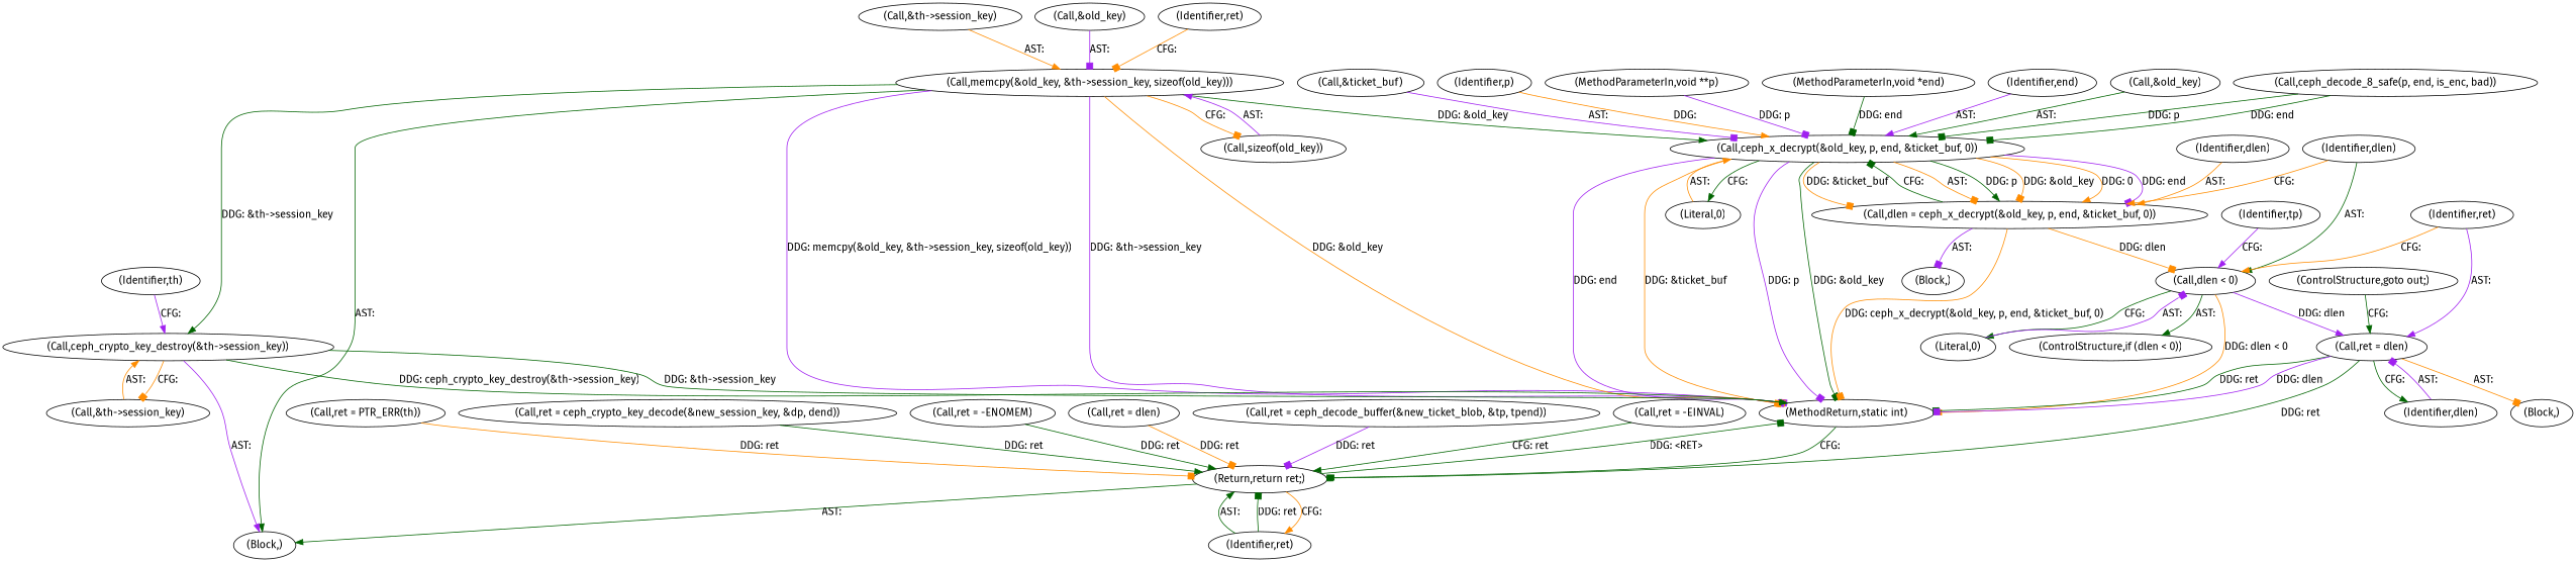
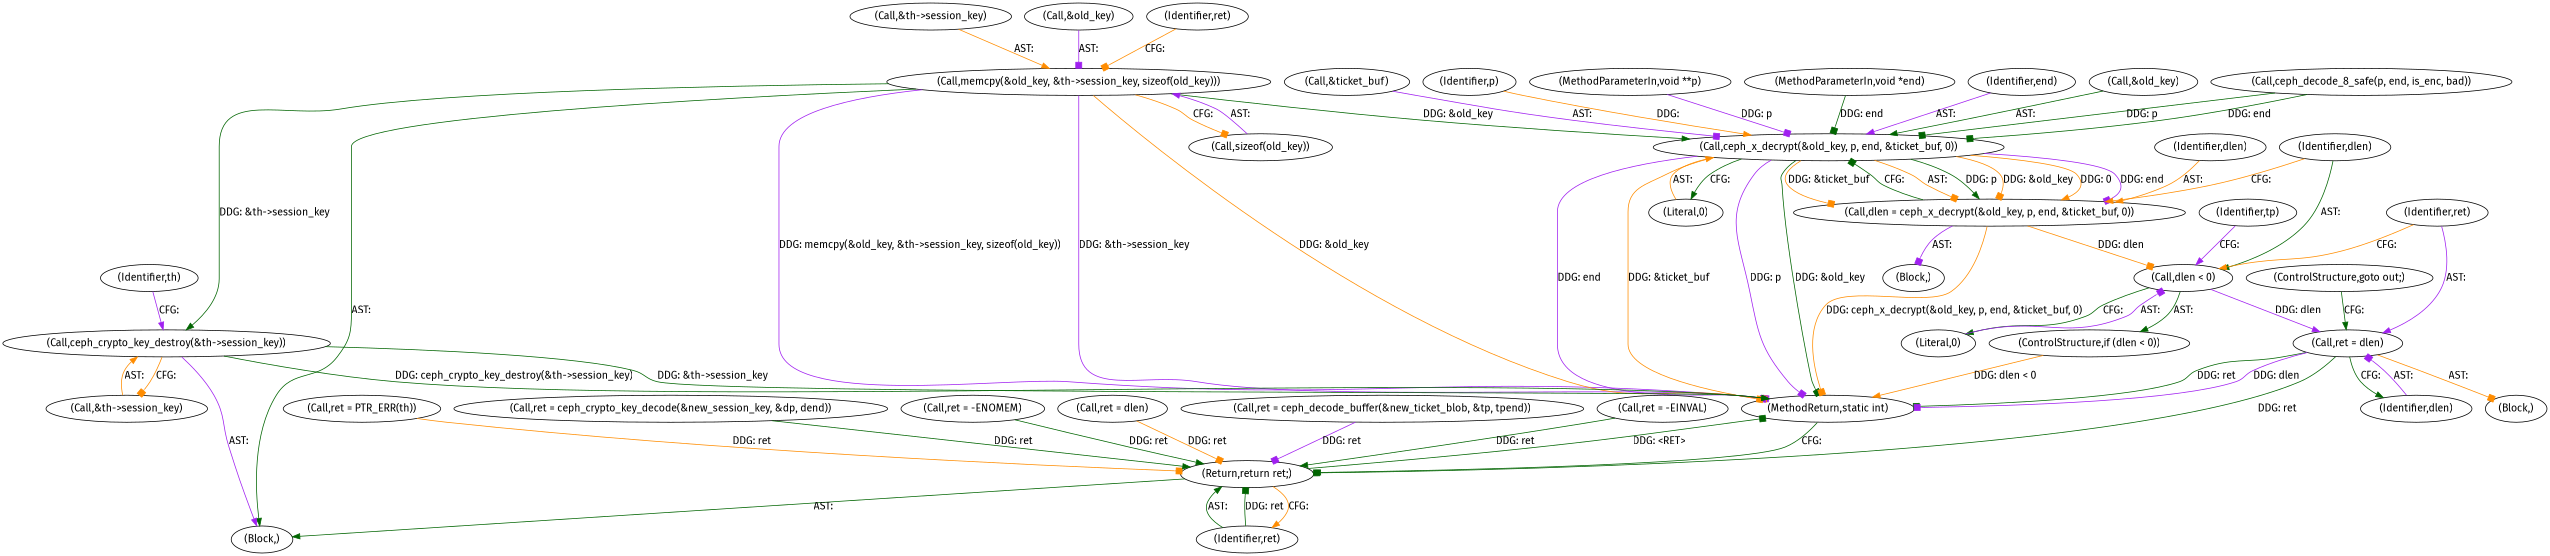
  digraph {
    fontname="Fira Sans"
    node [fontname="Fira Sans"]
    edge [arrowhead=normal color=darkgreen fontname="Fira Sans"]
    n1 [label="(Call,memcpy(&old_key, &th->session_key, sizeof(old_key)))"]
    n2 [label="(Call,ceph_x_decrypt(&old_key, p, end, &ticket_buf, 0))"]
    n3 [label="(Call,ceph_crypto_key_destroy(&th->session_key))"]
    n4 [label="(MethodReturn,static int)"]
    n5 [label="(Block,)"]
    n6 [label="(Call,sizeof(old_key))"]
    n7 [label="(Call,dlen = ceph_x_decrypt(&old_key, p, end, &ticket_buf, 0))"]
    n8 [label="(Literal,0)"]
    n9 [label="(Call,&th->session_key)"]
    n10 [label="(Return,return ret;)"]
    n11 [label="(Call,dlen < 0)"]
    n12 [label="(Block,)"]
    n13 [label="(Call,ret = dlen)"]
    n14 [label="(Literal,0)"]
    n15 [label="(ControlStructure,if (dlen < 0))"]
    n16 [label="(Identifier,dlen)"]
    n17 [label="(Block,)"]
    n18 [label="(Identifier,ret)"]
    n19 [label="(MethodParameterIn,void **p)"]
    n20 [label="(Call,&th->session_key)"]
    n21 [label="(MethodParameterIn,void *end)"]
    n22 [label="(Identifier,end)"]
    n23 [label="(Call,ret = PTR_ERR(th))"]
    n24 [label="(ControlStructure,goto out;)"]
    n25 [label="(Call,ret = ceph_crypto_key_decode(&new_session_key, &dp, dend))"]
    n26 [label="(Call,&old_key)"]
    n27 [label="(Identifier,dlen)"]
    n28 [label="(Identifier,dlen)"]
    n29 [label="(Call,ceph_decode_8_safe(p, end, is_enc, bad))"]
    n30 [label="(Call,ret = -ENOMEM)"]
    n31 [label="(Identifier,ret)"]
    n32 [label="(Identifier,th)"]
    n33 [label="(Call,&old_key)"]
    n34 [label="(Call,ret = dlen)"]
    n35 [label="(Call,ret = ceph_decode_buffer(&new_ticket_blob, &tp, tpend))"]
    n36 [label="(Call,ret = -EINVAL)"]
    n37 [label="(Identifier,ret)"]
    n38 [label="(Identifier,tp)"]
    n39 [label="(Call,&ticket_buf)"]
    n40 [label="(Identifier,p)"]
    n1 -> n2 [label="DDG: &old_key"]
    n1 -> n3 [label="DDG: &th->session_key"]
    n1 -> n4 [color=purple label="DDG: memcpy(&old_key, &th->session_key, sizeof(old_key))"]
    n1 -> n4 [arrowhead=box color=purple label="DDG: &th->session_key"]
    n1 -> n4 [arrowhead=box color=darkorange label="DDG: &old_key"]
    n1 -> n5 [label="AST: "]
    n1 -> n6 [arrowhead=box color=darkorange label="CFG: "]
    n2 -> n4 [arrowhead=box color=purple label="DDG: end"]
    n2 -> n4 [arrowhead=box color=darkorange label="DDG: &ticket_buf"]
    n2 -> n4 [arrowhead=box color=purple label="DDG: p"]
    n2 -> n4 [arrowhead=box label="DDG: &old_key"]
    n2 -> n7 [arrowhead=box color=darkorange label="AST: "]
    n2 -> n7 [label="DDG: p"]
    n2 -> n7 [arrowhead=box color=darkorange label="DDG: &old_key"]
    n2 -> n7 [color=darkorange label="DDG: 0"]
    n2 -> n7 [arrowhead=box color=purple label="DDG: end"]
    n2 -> n7 [arrowhead=box color=darkorange label="DDG: &ticket_buf"]
    n2 -> n8 [label="CFG: "]
    n3 -> n4 [label="DDG: ceph_crypto_key_destroy(&th->session_key)"]
    n3 -> n4 [label="DDG: &th->session_key"]
    n3 -> n5 [color=purple label="AST: "]
    n3 -> n9 [arrowhead=box color=darkorange label="CFG: "]
    n4 -> n10 [label="CFG: "]
    n6 -> n1 [color=purple label="AST: "]
    n7 -> n2 [arrowhead=box label="CFG: "]
    n7 -> n4 [arrowhead=box color=darkorange label="DDG: ceph_x_decrypt(&old_key, p, end, &ticket_buf, 0)"]
    n7 -> n11 [arrowhead=box color=darkorange label="DDG: dlen"]
    n7 -> n12 [arrowhead=box color=purple label="AST: "]
    n8 -> n2 [color=darkorange label="AST: "]
    n9 -> n3 [color=darkorange label="AST: "]
    n10 -> n4 [arrowhead=box label="DDG: <RET>"]
    n10 -> n5 [label="AST: "]
    n10 -> n18 [color=darkorange label="CFG: "]
-   n11 -> n4 [color=darkorange label="DDG: dlen < 0"]
+   n15 -> n4 [color=darkorange label="DDG: dlen < 0"]
    n11 -> n13 [color=purple label="DDG: dlen"]
    n11 -> n14 [label="CFG: "]
    n11 -> n15 [label="AST: "]
    n13 -> n4 [arrowhead=box label="DDG: ret"]
    n13 -> n4 [arrowhead=box color=purple label="DDG: dlen"]
    n13 -> n10 [arrowhead=box label="DDG: ret"]
    n13 -> n16 [label="CFG: "]
    n13 -> n17 [arrowhead=box color=darkorange label="AST: "]
    n14 -> n11 [arrowhead=box color=purple label="AST: "]
    n16 -> n13 [arrowhead=box color=purple label="AST: "]
    n18 -> n10 [label="AST: "]
    n18 -> n10 [arrowhead=box label="DDG: ret"]
    n19 -> n2 [arrowhead=box color=purple label="DDG: p"]
    n20 -> n1 [color=darkorange label="AST: "]
    n21 -> n2 [arrowhead=box label="DDG: end"]
    n22 -> n2 [color=purple label="AST: "]
    n23 -> n10 [arrowhead=box color=darkorange label="DDG: ret"]
    n24 -> n13 [label="CFG: "]
    n25 -> n10 [label="DDG: ret"]
    n26 -> n2 [label="AST: "]
    n27 -> n7 [color=darkorange label="CFG: "]
    n27 -> n11 [label="AST: "]
    n28 -> n7 [color=darkorange label="AST: "]
    n29 -> n2 [arrowhead=box label="DDG: p"]
    n29 -> n2 [arrowhead=box label="DDG: end"]
    n30 -> n10 [label="DDG: ret"]
    n31 -> n11 [color=darkorange label="CFG: "]
    n31 -> n13 [color=purple label="AST: "]
    n32 -> n3 [color=purple label="CFG: "]
    n33 -> n1 [arrowhead=box color=purple label="AST: "]
    n34 -> n10 [arrowhead=box color=darkorange label="DDG: ret"]
    n35 -> n10 [arrowhead=box color=purple label="DDG: ret"]
-   n36 -> n10 [label="CFG: ret"]
+   n36 -> n10 [label="DDG: ret"]
    n37 -> n1 [arrowhead=box color=darkorange label="CFG: "]
    n38 -> n11 [color=purple label="CFG: "]
    n39 -> n2 [arrowhead=box color=purple label="AST: "]
    n40 -> n2 [color=darkorange label="DDG: "]
  }
